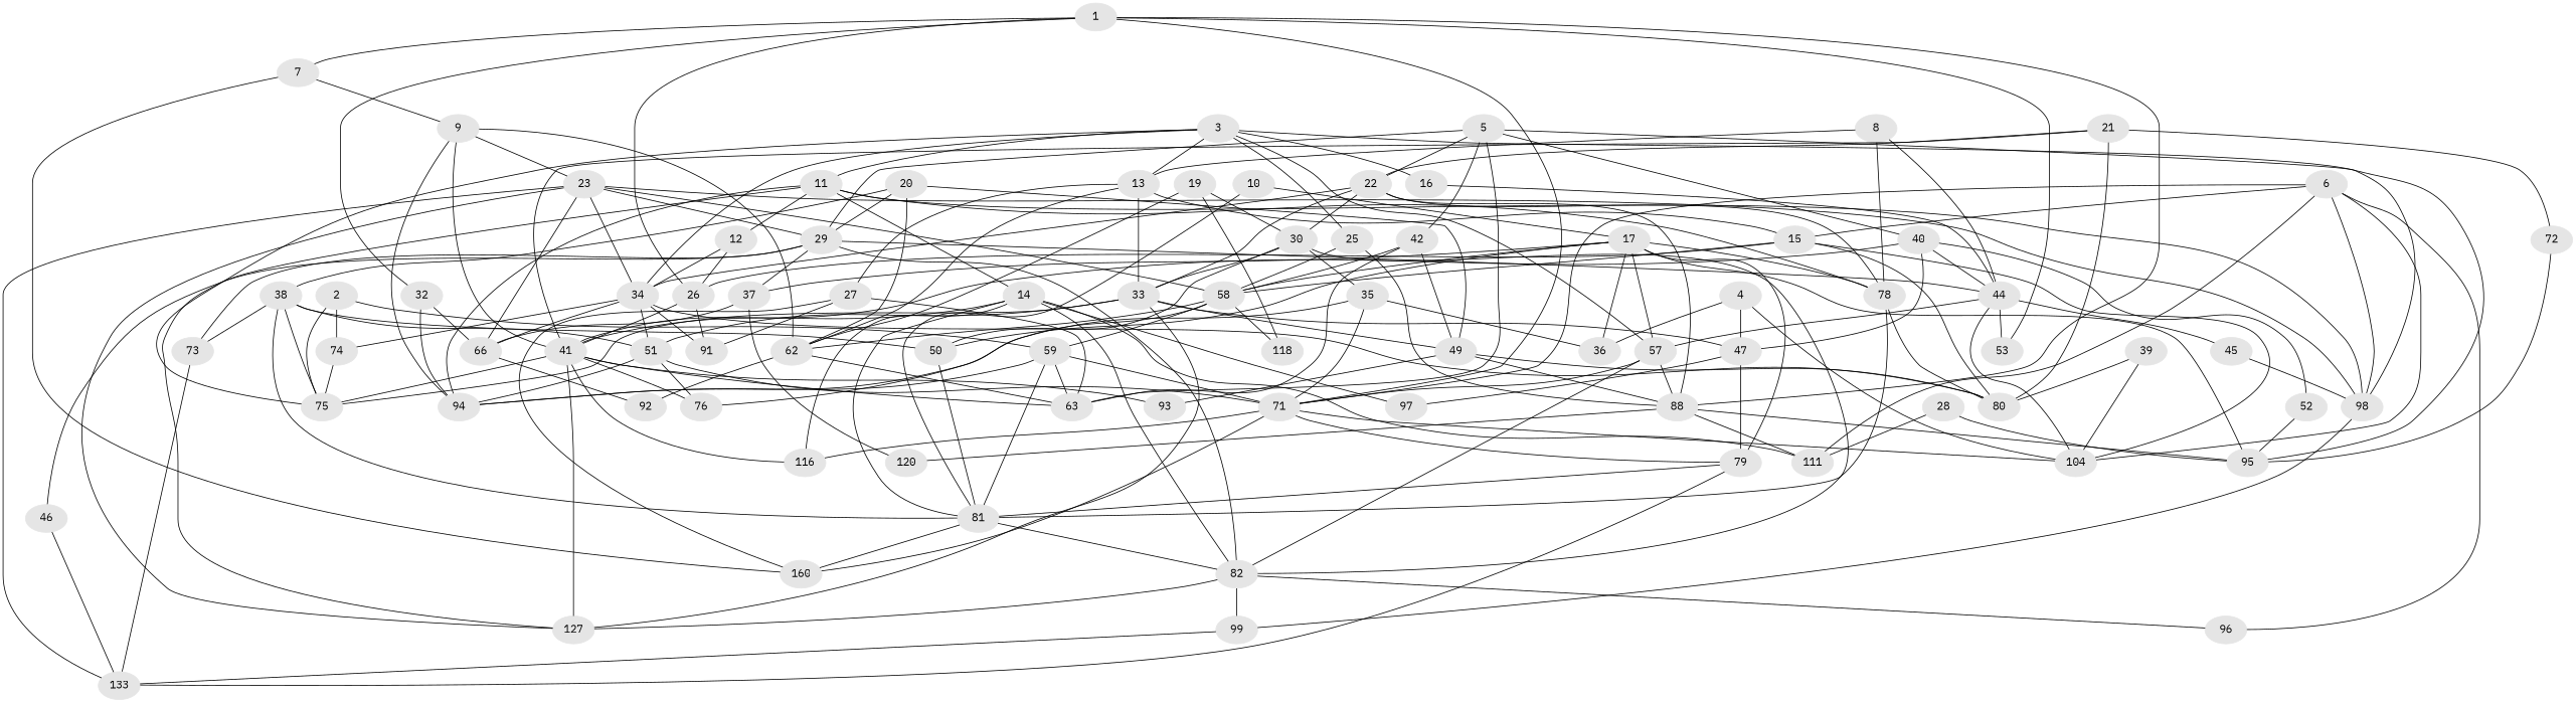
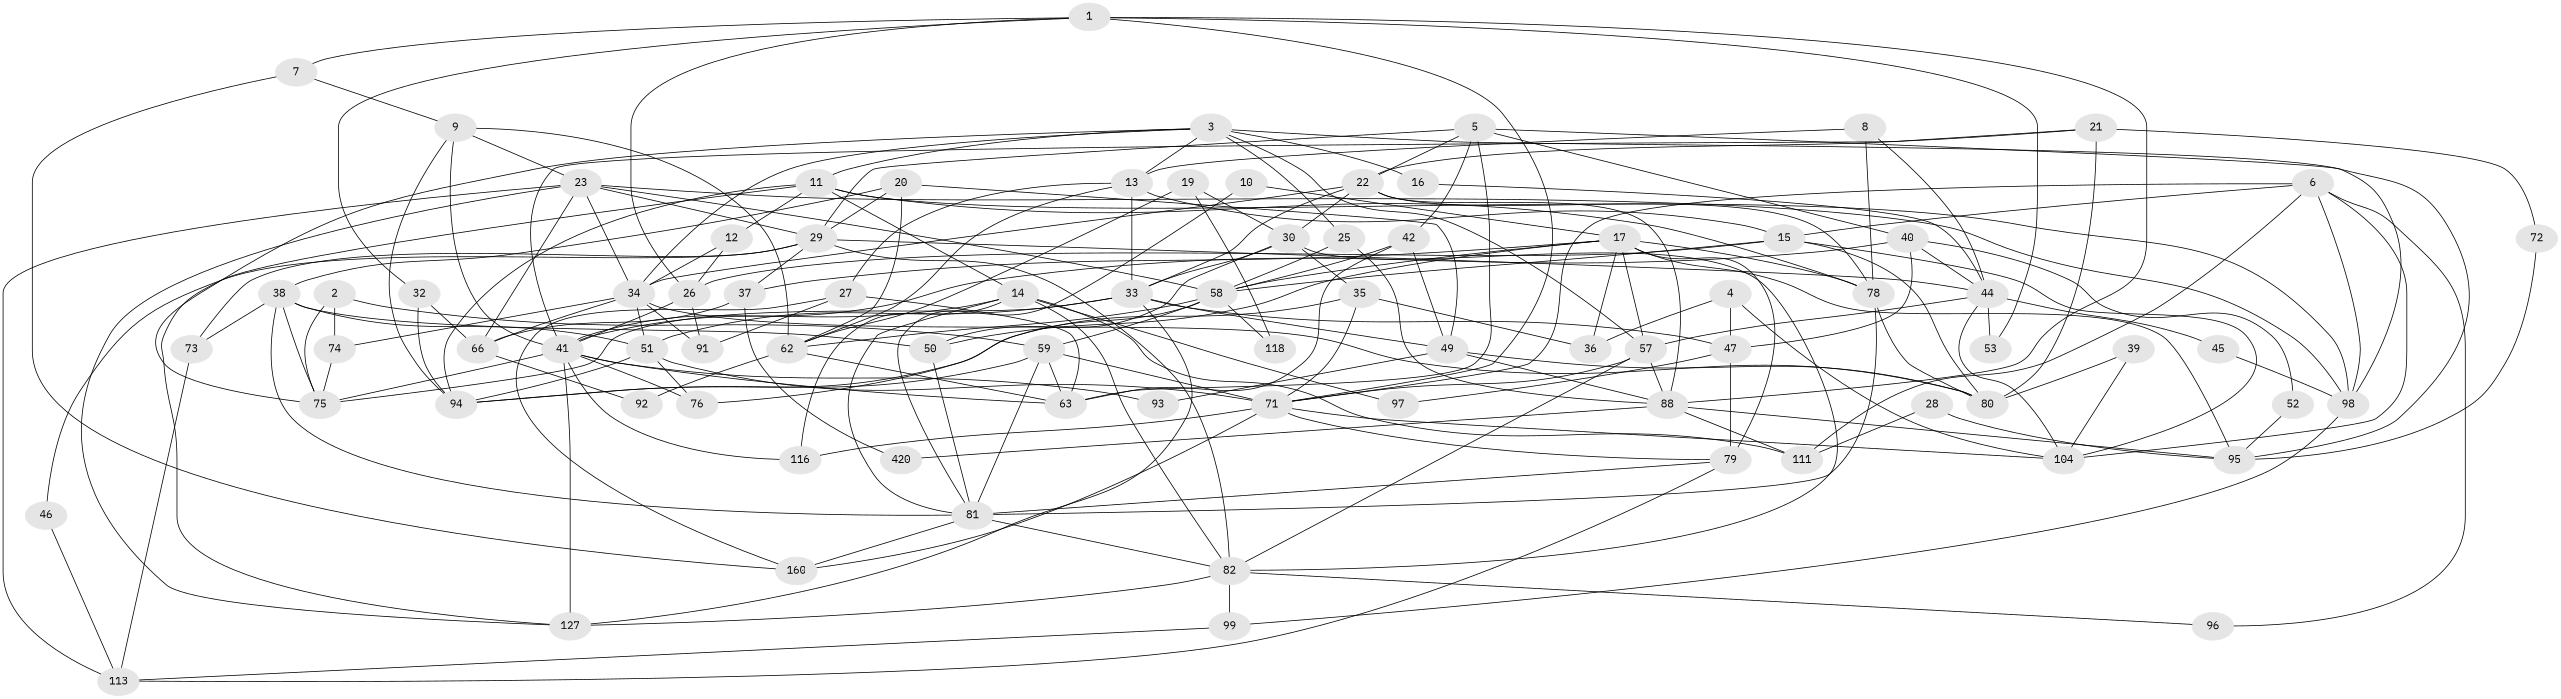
  graph {
    fontname="IBM Plex Mono"
    node [color=gray90 fontname="IBM Plex Mono" style=filled]
    edge [fontname="IBM Plex Mono"]
    1 [super="+49"]
    7
    26 [super="+68"]
    32
    53 [super="+85"]
    71 [super="+121"]
    88 [super="+126"]
    9 [super="+56"]
    n9 [label=160]
    41 [super="+69"]
    n11 [label=91]
    94 [super="+114"]
    66 [super="+90"]
    104
    116
    79 [super="+119"]
    95
    111
-   120
+   120 [label=420]
    59 [super="+105"]
    63 [super="+64"]
    81 [super="+83"]
    2
    74
    75 [super="+91"]
    3 [super="+100"]
    11 [super="+48"]
    13 [super="+54"]
    16
    25
    34 [super="+108"]
    57 [super="+101"]
    98 [super="+106"]
    78 [super="+112"]
    12
    14 [super="+109"]
    127
    15 [super="+55"]
    62 [super="+115"]
    27 [super="+103"]
    33 [super="+77"]
    44 [super="+123"]
    58 [super="+102"]
    80 [super="+122"]
    51 [super="+107"]
    82 [super="+125"]
    4
    36
    47 [super="+60"]
    97
    5 [super="+70"]
    22 [super="+117"]
    29 [super="+67"]
    40
    42
    30 [super="+84"]
    37
    46
    73
    52
    n61 [label=49 super="+86"]
    99
    6 [super="+18"]
    96
    23 [super="+31"]
    8
    45
-   113 [label=133]
+   113
    76 [super="+124"]
    93
    92
    17 [super="+24"]
    50 [super="+65"]
    10
    118
    35
    19
    20
    38 [super="+87"]
    21
    72
    28
    39
    1 -- 7
    1 -- 26
    1 -- 32
    1 -- 53
    1 -- 71
    1 -- 88
    7 -- 9
    7 -- n9
    26 -- 41
    26 -- n11
    32 -- 94
    32 -- 66
    71 -- n9
    71 -- 104
    71 -- 116
    71 -- 79
    88 -- 95
    88 -- 111
    88 -- 120
    9 -- 41
    9 -- 94
    9 -- 62
    9 -- 23
    41 -- 116
    41 -- 63
    41 -- 75
    41 -- 127
    41 -- 76
    41 -- 93
    66 -- 92
    79 -- 81
    79 -- 113
    59 -- 71
    59 -- 94
    59 -- 63
    59 -- 81
    81 -- n9
    81 -- 82
    2 -- 59
    2 -- 74
    2 -- 75
    74 -- 75
    3 -- 95
    3 -- 75
    3 -- 11
    3 -- 13
    3 -- 16
    3 -- 25
    3 -- 34
    3 -- 57
    11 -- 94
    11 -- 98
    11 -- 78
    11 -- 12
    11 -- 14
    11 -- 127
    13 -- 15
    13 -- 62
    13 -- 27 [weight=2]
    13 -- 33
    16 -- 44
    25 -- 88
    25 -- 58
    34 -- n11
    34 -- 66
    34 -- 74
    34 -- 80
    34 -- 51
    57 -- 71
    57 -- 88
    57 -- 82
    98 -- 99
    78 -- 81
    78 -- 80
    12 -- 26
    12 -- 34
    14 -- 41
    14 -- 116
    14 -- 111
    14 -- 81
    14 -- 82
    14 -- 97
    15 -- 26
    15 -- 104
    15 -- 58
    15 -- 80
    62 -- 63
    62 -- 92
    27 -- n9
    27 -- n11
    27 -- 63
    33 -- 75
    33 -- 127
    33 -- 51
    33 -- 47
    33 -- n61
    44 -- 53
    44 -- 104
    44 -- 57
    44 -- 45
    58 -- 59
    58 -- 62
    58 -- 76
    58 -- 118
    51 -- 71 [weight=2]
    51 -- 94
    51 -- 76
    82 -- 127
    82 -- 99
    82 -- 96
    4 -- 104
    4 -- 36
    4 -- 47
    47 -- 79
    47 -- 97
    5 -- 63
    5 -- 98
    5 -- 22
    5 -- 29
    5 -- 40
    5 -- 42
    22 -- 88
    22 -- 34
    22 -- 78
    22 -- 33
    22 -- 30
    29 -- 44
    29 -- 82
    29 -- 37
    29 -- 46
    29 -- 73
    40 -- 41
    40 -- 44
    40 -- 47
    40 -- 52
    42 -- 63
    42 -- 58
    42 -- n61
    30 -- 33
    30 -- 82
    30 -- 50
    30 -- 35
    37 -- 66
    37 -- 120
    46 -- 113
    73 -- 113
    52 -- 95
    n61 -- 88
    n61 -- 80
    n61 -- 93
    99 -- 113
    6 -- 71
    6 -- 104
    6 -- 111
    6 -- 98
    6 -- 15
    6 -- 96
    23 -- 66
    23 -- 34
    23 -- 98
    23 -- 127
    23 -- 58
    23 -- 29
    23 -- 113
    8 -- 13
    8 -- 78
    8 -- 44
    45 -- 98
    17 -- 79
    17 -- 95
    17 -- 57
    17 -- 78
    17 -- 58
    17 -- 36
    17 -- 37
    17 -- 50
    50 -- 81
    10 -- 81
    10 -- 17
    35 -- 71
    35 -- 94
    35 -- 36
    19 -- 62
    19 -- 30
    19 -- 118
    20 -- 62
    20 -- 29
    20 -- n61
    20 -- 38
    38 -- 81
    38 -- 75
    38 -- 51
    38 -- 73
    38 -- 50
    21 -- 41
    21 -- 80
    21 -- 22
    21 -- 72
    72 -- 95
    28 -- 95
    28 -- 111
    39 -- 104
    39 -- 80
  }
